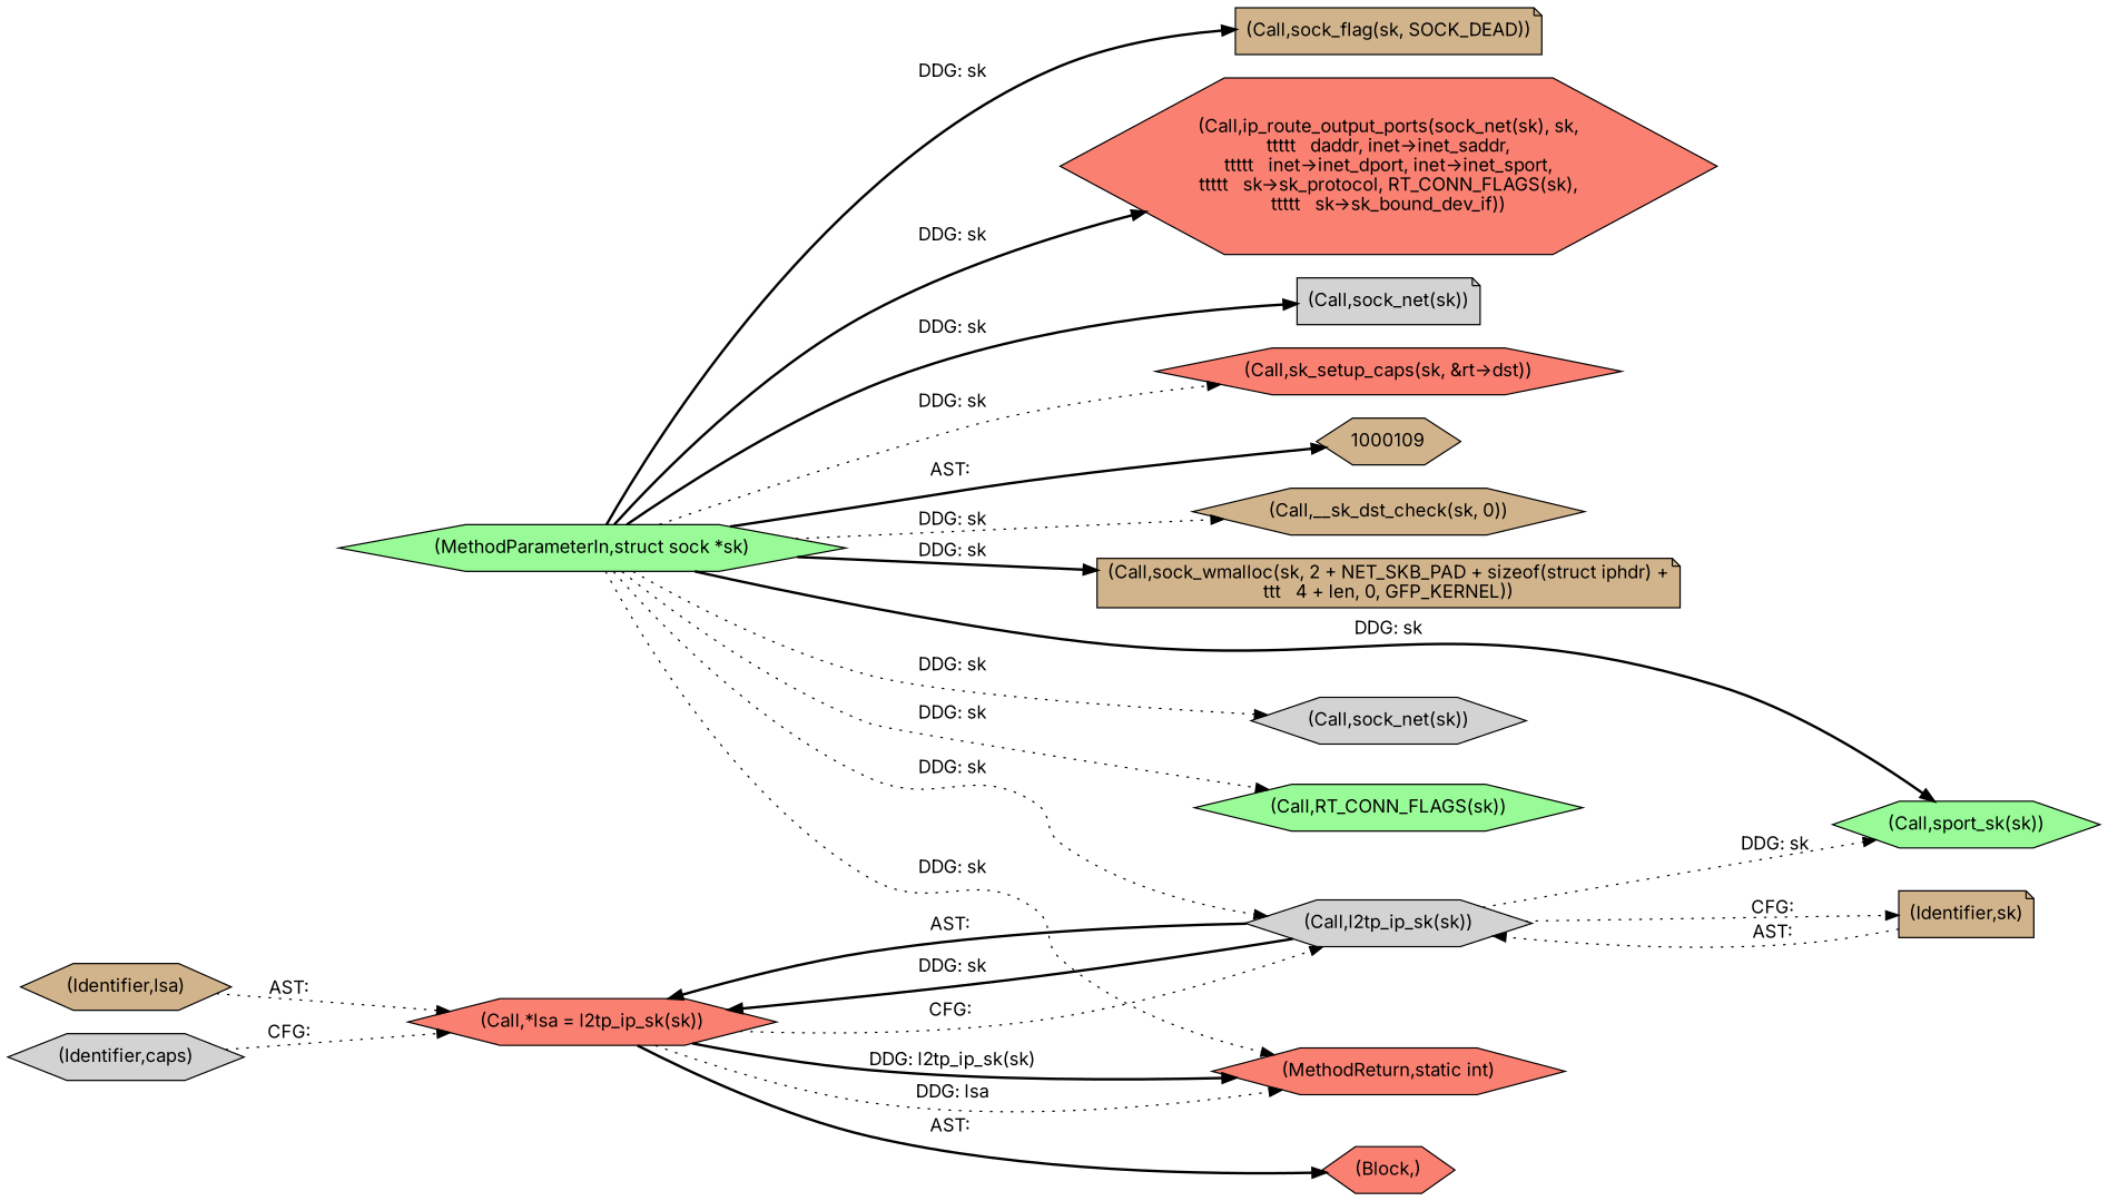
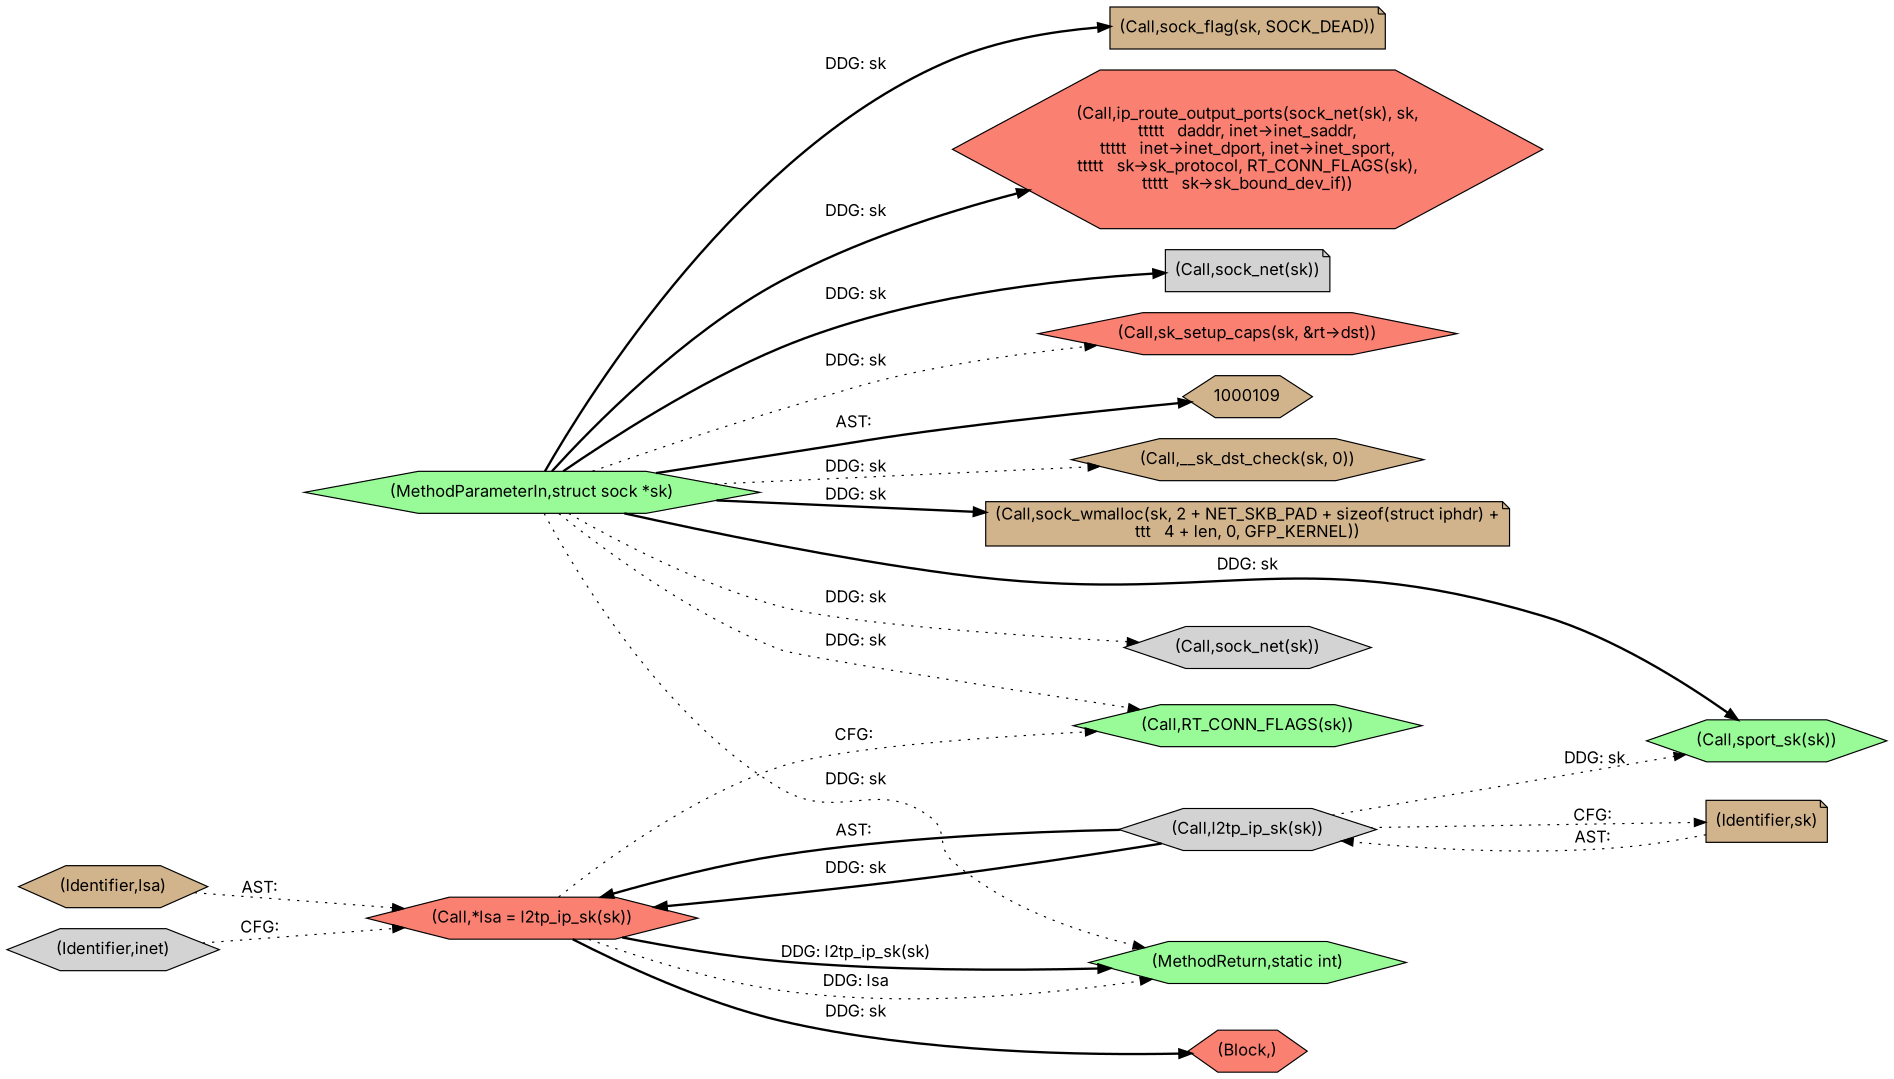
  digraph {
    fontname=Inter
    rankdir=LR
    node [fillcolor=tan fontname=Inter shape=hexagon style=filled]
    edge [fontname=Inter style=dotted]
    n1 [fillcolor=salmon label="(Call,*lsa = l2tp_ip_sk(sk))"]
    n2 [fillcolor=lightgrey label="(Call,l2tp_ip_sk(sk))"]
-   n3 [fillcolor=salmon label="(MethodReturn,static int)"]
+   n3 [fillcolor=palegreen label="(MethodReturn,static int)"]
    n4 [fillcolor=salmon label="(Block,)"]
    n5 [label="(Identifier,sk)" shape=note]
    n6 [fillcolor=palegreen label="(Call,sport_sk(sk))"]
    n7 [fillcolor=palegreen label="(MethodParameterIn,struct sock *sk)"]
    n8 [label="(Call,__sk_dst_check(sk, 0))"]
    n9 [label="(Call,sock_wmalloc(sk, 2 + NET_SKB_PAD + sizeof(struct iphdr) +\n\t\t\t   4 + len, 0, GFP_KERNEL))" shape=note]
    n10 [fillcolor=palegreen label="(Call,RT_CONN_FLAGS(sk))"]
    n11 [fillcolor=lightgrey label="(Call,sock_net(sk))"]
    n12 [label="(Call,sock_flag(sk, SOCK_DEAD))" shape=note]
    n13 [fillcolor=salmon label="(Call,ip_route_output_ports(sock_net(sk), sk,\n\t\t\t\t\t   daddr, inet->inet_saddr,\n\t\t\t\t\t   inet->inet_dport, inet->inet_sport,\n\t\t\t\t\t   sk->sk_protocol, RT_CONN_FLAGS(sk),\n\t\t\t\t\t   sk->sk_bound_dev_if))"]
    n14 [fillcolor=lightgrey label="(Call,sock_net(sk))" shape=note]
    n15 [fillcolor=salmon label="(Call,sk_setup_caps(sk, &rt->dst))"]
    1000109
    n17 [label="(Identifier,lsa)"]
-   n18 [fillcolor=lightgrey label="(Identifier,caps)"]
-   n1 -> n2 [label="CFG: "]
+   n18 [fillcolor=lightgrey label="(Identifier,inet)"]
+   n1 -> n10 [label="CFG: "]
    n1 -> n3 [label="DDG: l2tp_ip_sk(sk)" style=bold]
    n1 -> n3 [label="DDG: lsa"]
-   n1 -> n4 [label="AST: " style=bold]
+   n1 -> n4 [label="DDG: sk" style=bold]
    n2 -> n1 [label="AST: " style=bold]
    n2 -> n1 [label="DDG: sk" style=bold]
    n2 -> n5 [label="CFG: "]
    n2 -> n6 [label="DDG: sk"]
    n5 -> n2 [label="AST: "]
-   n7 -> n2 [label="DDG: sk"]
    n7 -> n3 [label="DDG: sk"]
    n7 -> n6 [label="DDG: sk" style=bold]
    n7 -> n8 [label="DDG: sk"]
    n7 -> n9 [label="DDG: sk" style=bold]
    n7 -> n10 [label="DDG: sk"]
    n7 -> n11 [label="DDG: sk"]
    n7 -> n12 [label="DDG: sk" style=bold]
    n7 -> n13 [label="DDG: sk" style=bold]
    n7 -> n14 [label="DDG: sk" style=bold]
    n7 -> n15 [label="DDG: sk"]
    n7 -> 1000109 [label="AST: " style=bold]
    n17 -> n1 [label="AST: "]
    n18 -> n1 [label="CFG: "]
  }
